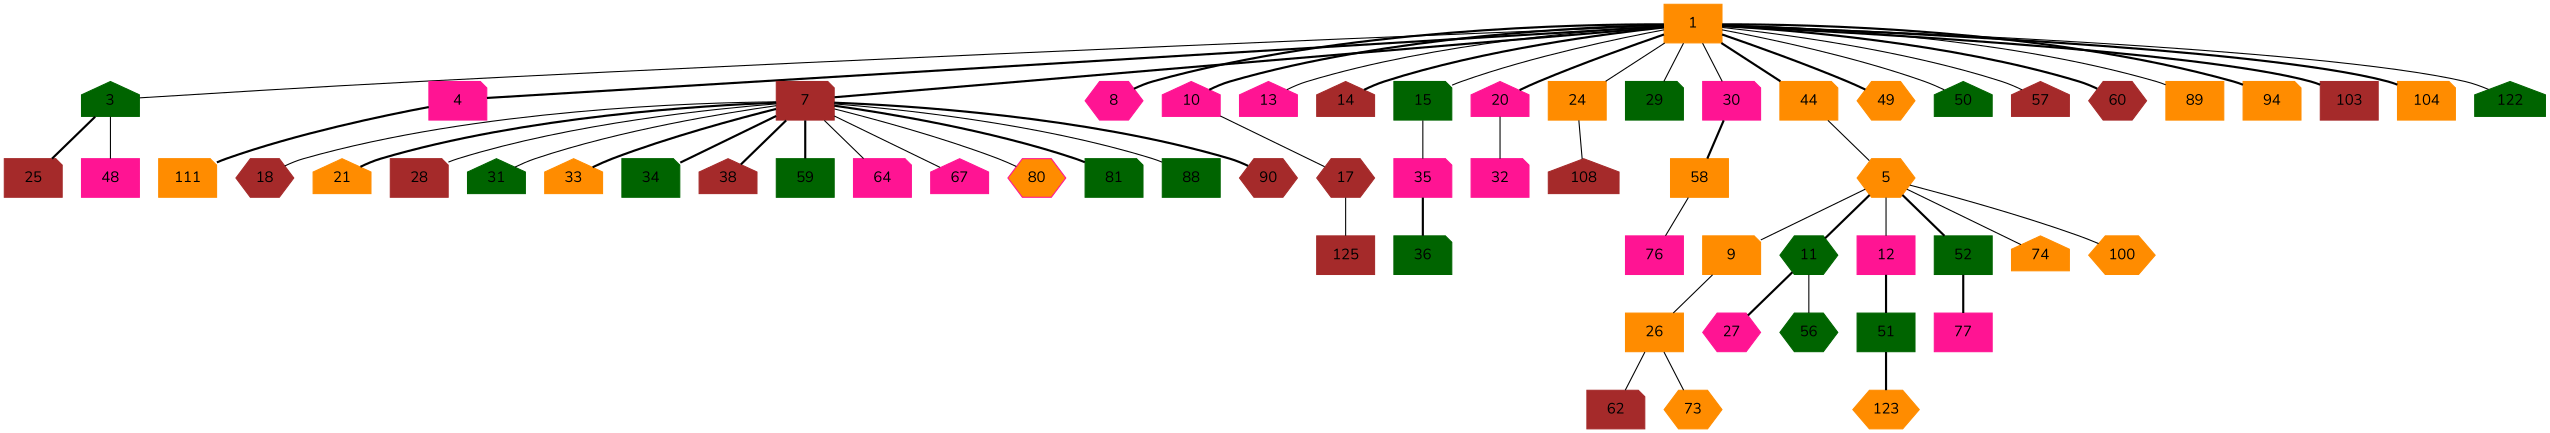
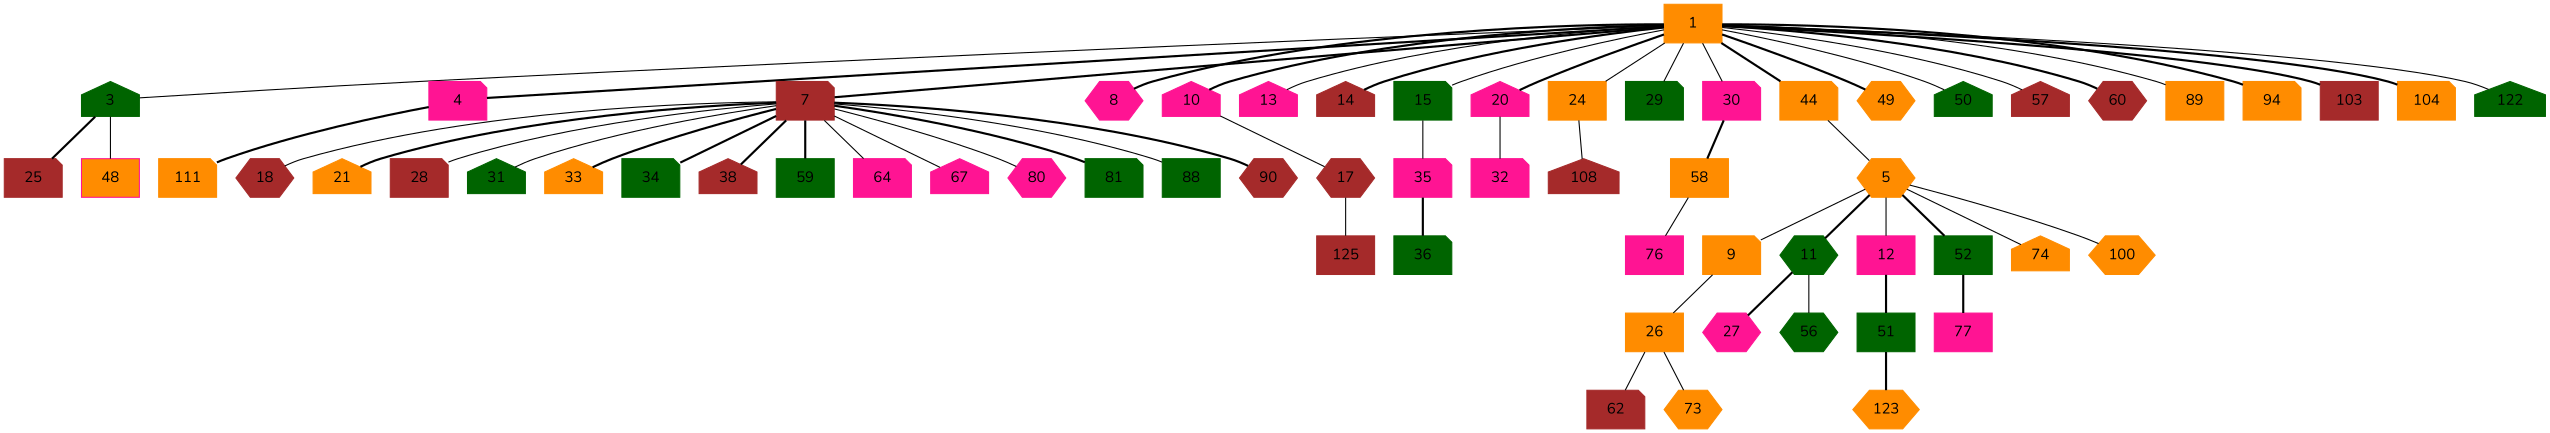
  graph {
    fontname=Nunito
    node [color=darkorange fontname=Nunito shape=note style=filled]
    edge [fontname=Nunito style=solid]
    1 [shape=box super="+2"]
    3 [color=darkgreen shape=house]
    4 [color=deeppink]
    7 [color=brown]
    8 [color=deeppink shape=hexagon]
    10 [color=deeppink shape=house super="+69"]
    13 [color=deeppink shape=house]
    14 [color=brown shape=house]
    15 [color=darkgreen super="+42+46+118+22"]
    20 [color=deeppink shape=house super="+47"]
    24 [shape=box]
    29 [color=darkgreen]
    30 [color=deeppink]
    44
    49 [shape=hexagon]
    50 [color=darkgreen shape=house super="+109"]
    57 [color=brown shape=house]
    60 [color=brown shape=hexagon]
    89 [shape=box]
    94 [super="+107+126+120"]
    103 [color=brown shape=box]
    104
    122 [color=darkgreen shape=house]
    25 [color=brown]
-   48 [color=deeppink shape=box]
+   48 [color=deeppink shape=box fillcolor=darkorange]
    111 [super="+127"]
    5 [shape=hexagon super="+6"]
    9 [super="+75+121+92"]
    11 [color=darkgreen shape=hexagon super="+19+37+99+66+16"]
    12 [color=deeppink shape=box super="+124+54"]
    52 [color=darkgreen shape=box]
    74 [shape=house super="+102"]
    100 [shape=hexagon]
    18 [color=brown shape=hexagon super="+43+55+84"]
    21 [shape=house super="+114"]
    28 [color=brown]
    31 [color=darkgreen shape=house]
    33 [shape=house super="+85"]
    34 [color=darkgreen]
    38 [color=brown shape=house super="+41"]
    59 [color=darkgreen shape=box super="+83"]
    64 [color=deeppink]
    67 [color=deeppink shape=house]
-   80 [color=deeppink shape=hexagon fillcolor=darkorange]
+   80 [color=deeppink shape=hexagon]
    81 [color=darkgreen]
    88 [color=darkgreen shape=box]
    90 [color=brown shape=hexagon]
    17 [color=brown shape=hexagon]
    35 [color=deeppink]
    32 [color=deeppink super="+39+70"]
    108 [color=brown shape=house]
    58 [shape=box super="+116"]
    76 [color=deeppink shape=box]
    26 [shape=box super="+40"]
    n55 [color=deeppink label=27 shape=hexagon super="+63+45+113+65+53+61"]
    56 [color=darkgreen shape=hexagon super="+117+86+112"]
    51 [color=darkgreen shape=box]
    77 [color=deeppink shape=box super="+93"]
    62 [color=brown]
    73 [shape=hexagon]
    125 [color=brown shape=box]
    123 [shape=hexagon]
    36 [color=darkgreen]
    1 -- 3
    1 -- 4 [style=bold]
    1 -- 7 [style=bold]
    1 -- 8 [style=bold]
    1 -- 10 [style=bold]
    1 -- 13
    1 -- 14 [style=bold]
    1 -- 15
    1 -- 20 [style=bold]
    1 -- 24
    1 -- 29
    1 -- 30
    1 -- 44 [style=bold]
    1 -- 49 [style=bold]
    1 -- 50
    1 -- 57
    1 -- 60 [style=bold]
    1 -- 89
    1 -- 94 [style=bold]
    1 -- 103 [style=bold]
    1 -- 104 [style=bold]
    1 -- 122
    3 -- 25 [style=bold]
    3 -- 48
    4 -- 111 [style=bold]
    7 -- 18
    7 -- 21 [style=bold]
    7 -- 28
    7 -- 31
    7 -- 33 [style=bold]
    7 -- 34 [style=bold]
    7 -- 38 [style=bold]
    7 -- 59 [style=bold]
    7 -- 64
    7 -- 67
    7 -- 80
    7 -- 81 [style=bold]
    7 -- 88
    7 -- 90 [style=bold]
    10 -- 17
    15 -- 35
    20 -- 32
    24 -- 108
    30 -- 58 [style=bold]
    44 -- 5
    5 -- 9
    5 -- 11 [style=bold]
    5 -- 12
    5 -- 52 [style=bold]
    5 -- 74
    5 -- 100
    9 -- 26
    11 -- n55 [style=bold]
    11 -- 56
    12 -- 51 [style=bold]
    52 -- 77 [style=bold]
    17 -- 125
    35 -- 36 [style=bold]
    58 -- 76
    26 -- 62
    26 -- 73
    51 -- 123 [style=bold]
  }
